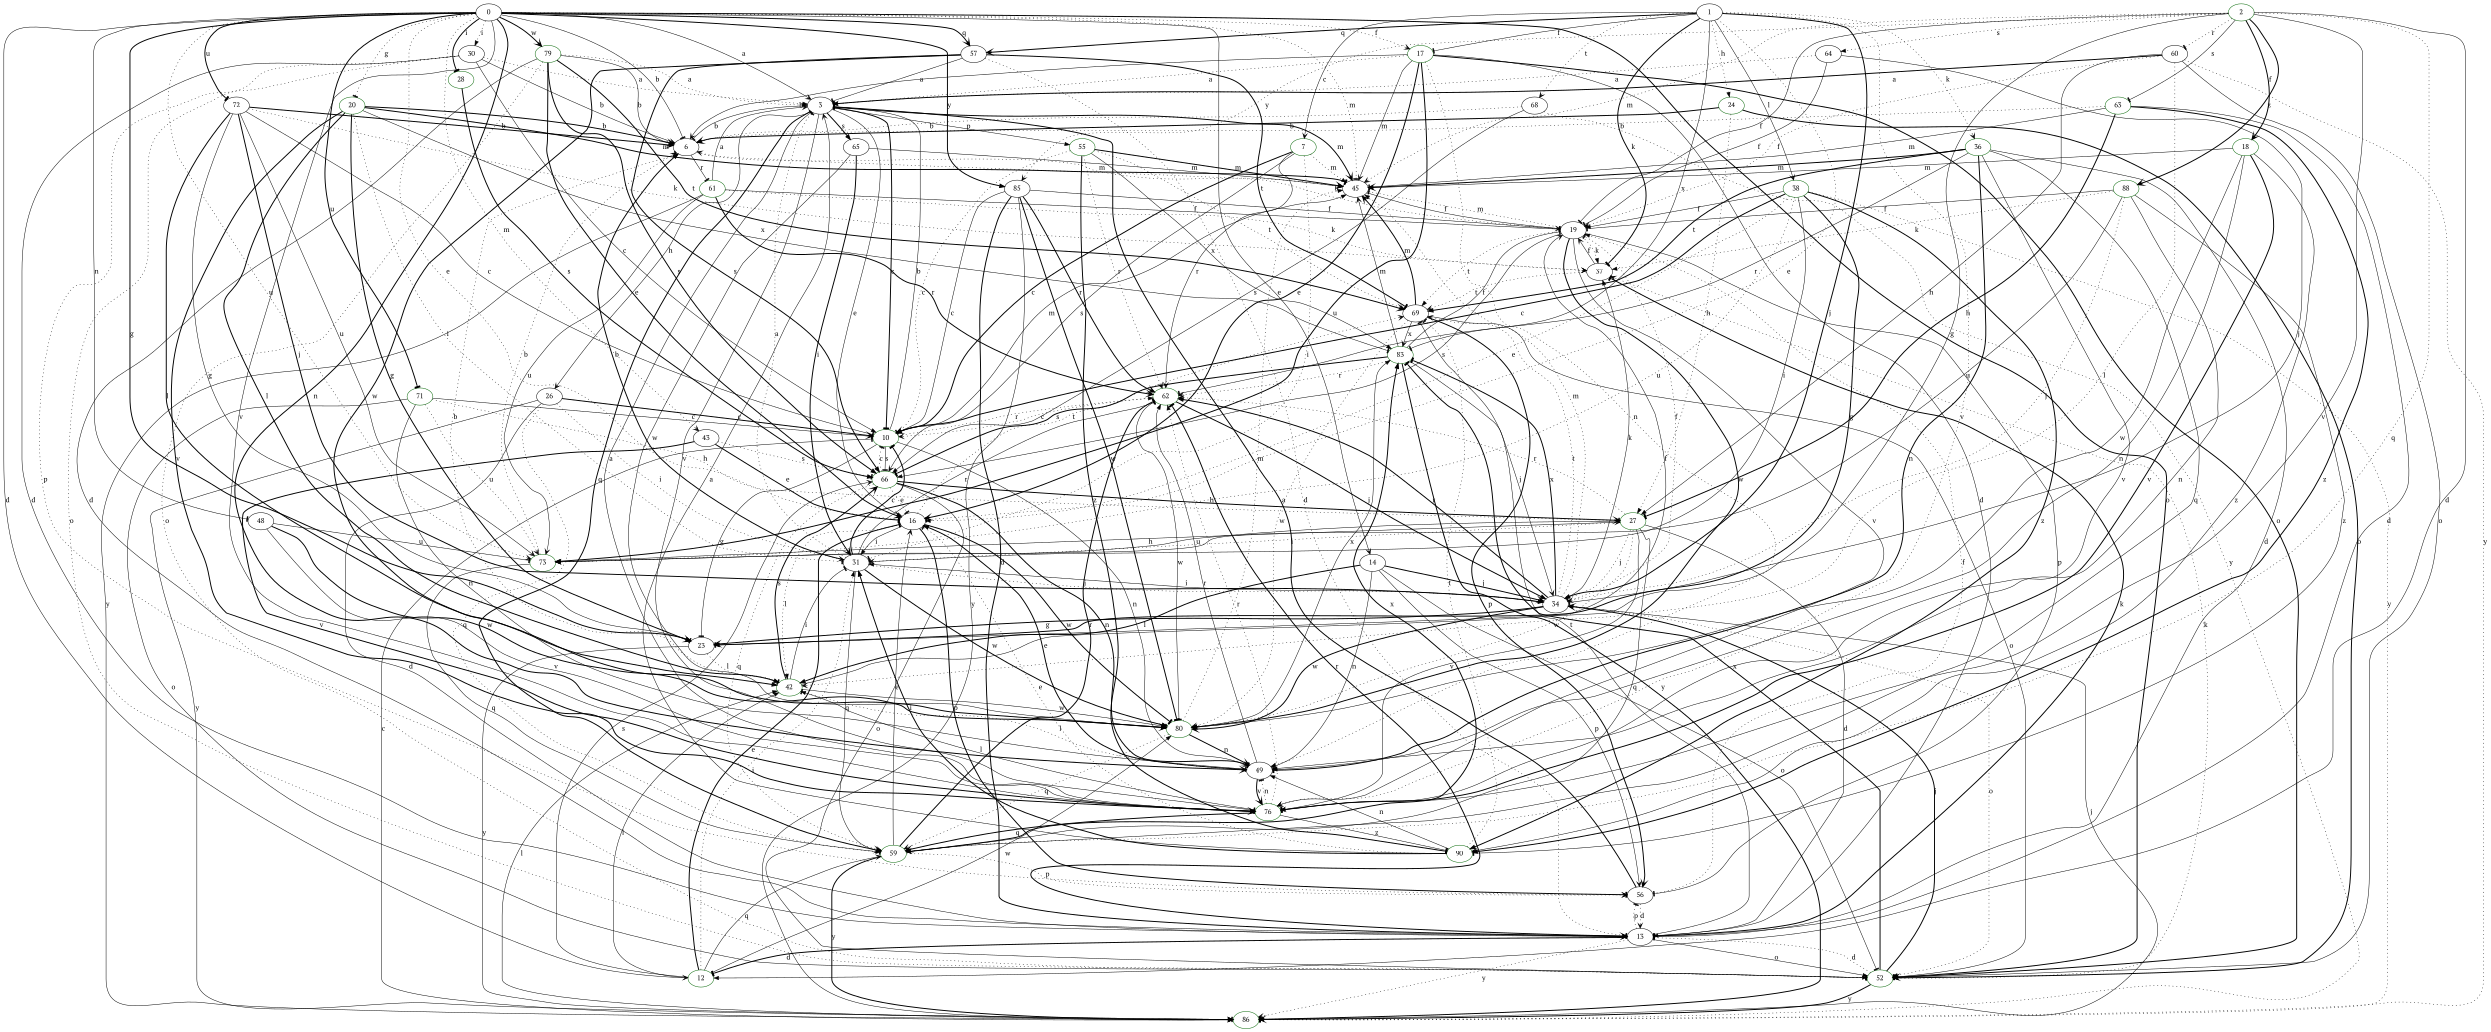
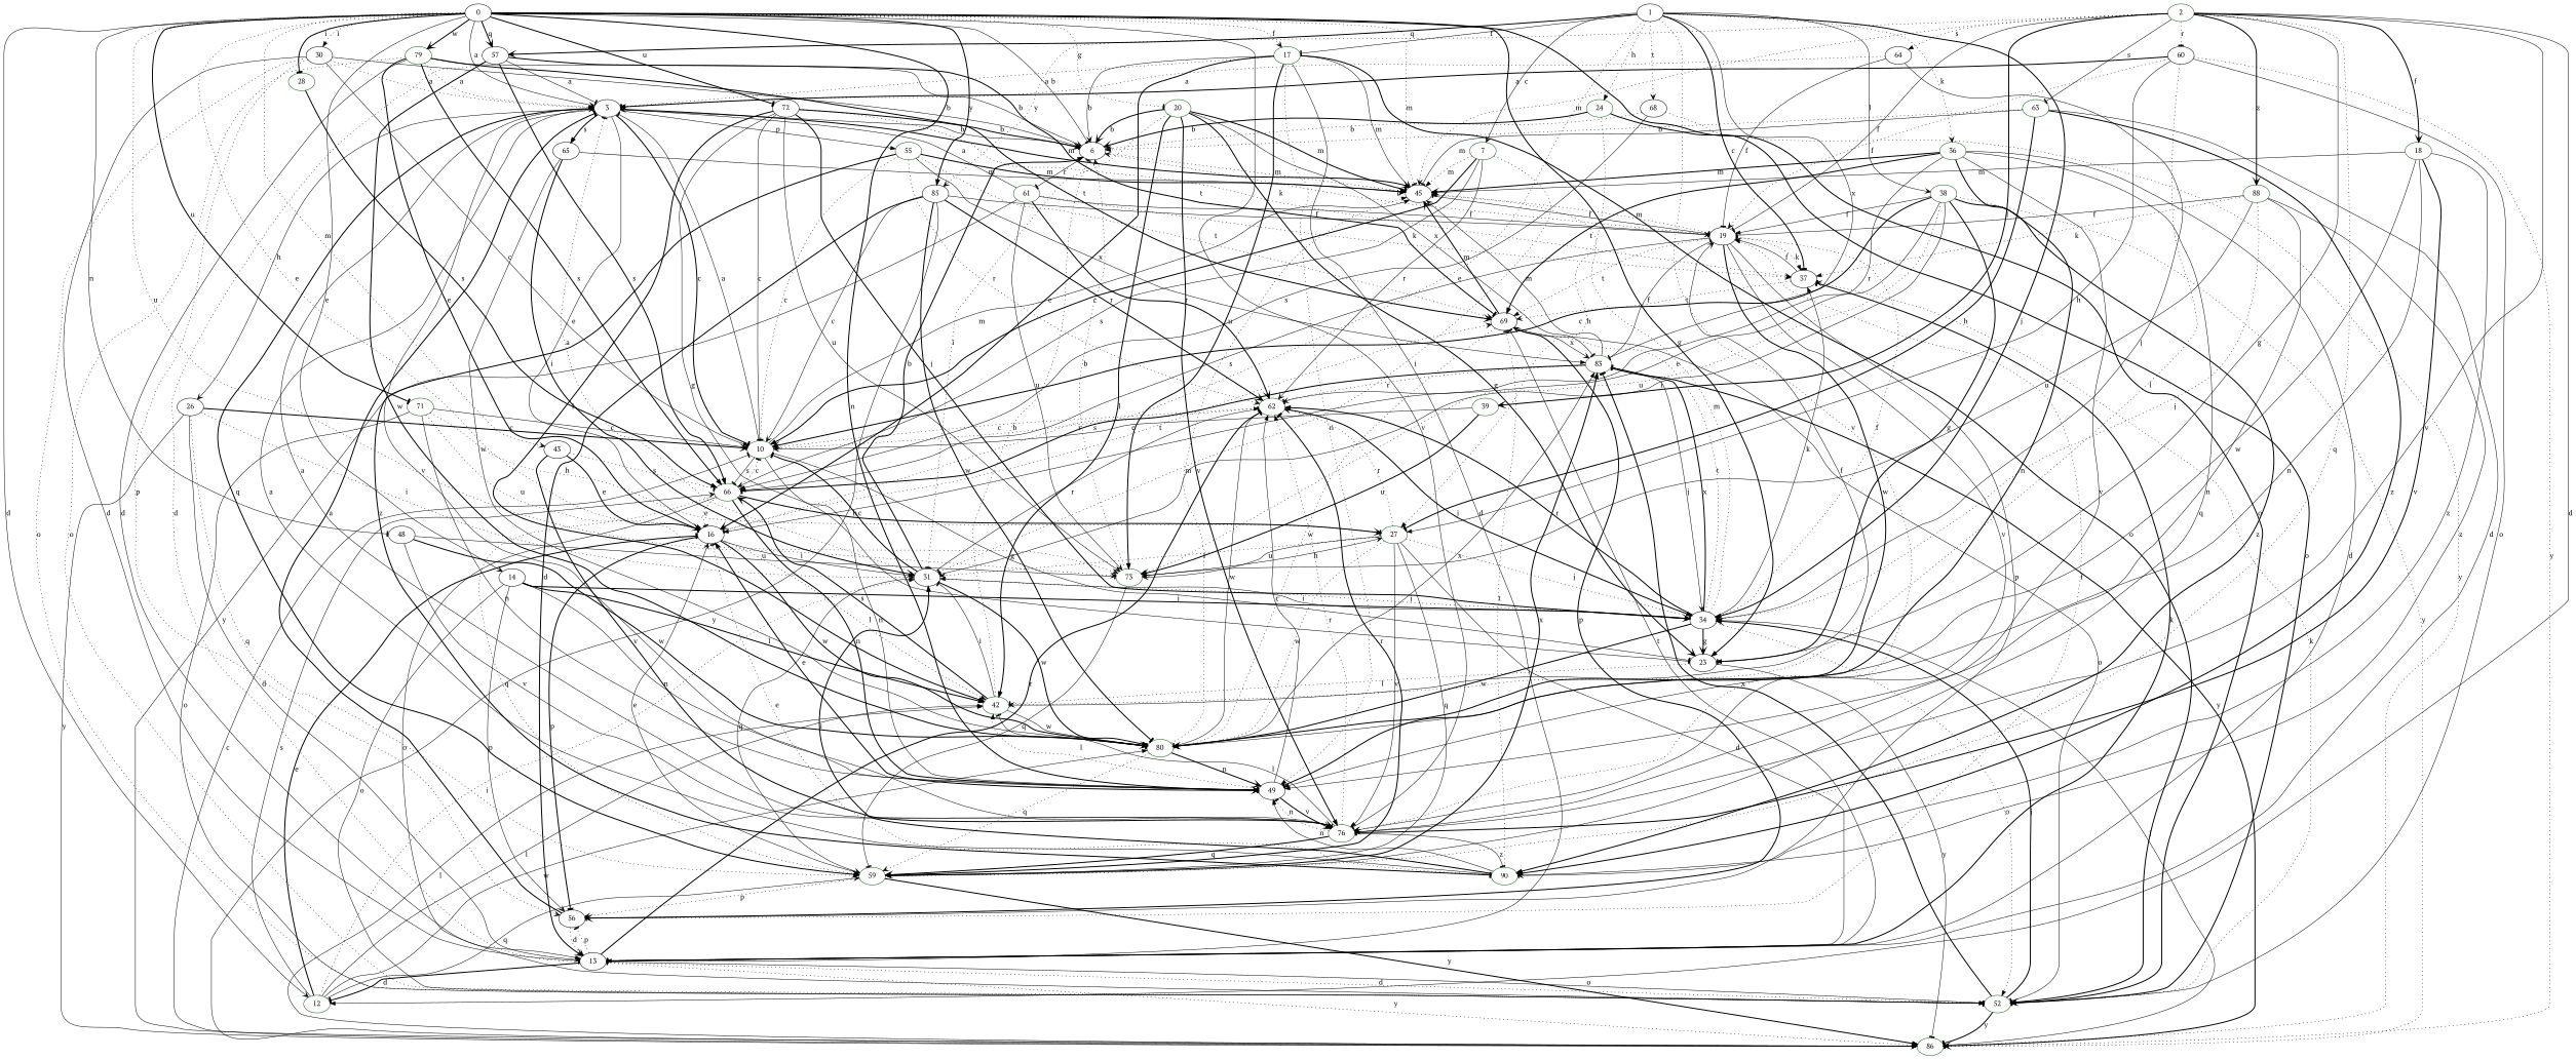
  strict digraph {
    fontname="PT Serif"
    node [color=darkgreen fontname="PT Serif"]
    edge [arrowhead=vee fontname="PT Serif" style=solid]
    0 [color=black]
    3 [color=black]
    6 [color=black]
    12
    14 [color=black]
    16 [color=black]
    17
    20
    23 [color=black]
    28
    30 [color=black]
    43 [color=black]
    45 [color=black]
    48 [color=black]
    49 [color=black]
    52
    57 [color=black]
    71
    72 [color=black]
    73
    76
    79
    85 [color=black]
    59
    10
    26 [color=black]
    55
    65 [color=black]
    61
    31 [color=black]
    66
    42
    80
    34 [color=black]
    56 [color=black]
    69 [color=black]
    13 [color=black]
    83
    86
    19 [color=black]
    62
    37 [color=black]
    27
    90
    1 [color=black]
    7
    24
    36
    38
    68 [color=black]
    2
    18
+   39
    60 [color=black]
    63
    64 [color=black]
    88
    0 -> 3 [label=a]
    0 -> 6 [arrowhead=tee label=b]
    0 -> 12 [label=d]
    0 -> 14 [label=e]
    0 -> 16 [arrowhead=tee label=e style=dotted]
    0 -> 17 [label=f style=dotted]
    0 -> 20 [arrowhead=tee label=g style=dotted]
    0 -> 23 [arrowhead=normal label=g style=bold]
    0 -> 28 [arrowhead=tee label=i style=bold]
    0 -> 30 [arrowhead=normal label=i style=dotted]
    0 -> 43 [label=m style=dotted]
    0 -> 45 [arrowhead=tee label=m style=dotted]
    0 -> 48 [arrowhead=tee label=n]
    0 -> 49 [label=n style=bold]
    0 -> 52 [arrowhead=tee label=o style=bold]
    0 -> 57 [label=q style=bold]
    0 -> 71 [arrowhead=tee label=u style=bold]
    0 -> 72 [arrowhead=tee label=u style=bold]
    0 -> 73 [label=u style=dotted]
    0 -> 76 [arrowhead=tee label=v]
    0 -> 79 [label=w style=bold]
    0 -> 85 [arrowhead=normal label=y style=bold]
    3 -> 6 [arrowhead=tee label=b]
    3 -> 16 [arrowhead=normal label=e]
    3 -> 45 [label=m style=bold]
    3 -> 76 [arrowhead=tee label=v]
    3 -> 59 [label=q style=bold]
    3 -> 10 [arrowhead=tee label=c style=bold]
    3 -> 26 [label=h]
    3 -> 55 [arrowhead=normal label=p]
    3 -> 65 [arrowhead=normal label=s style=bold]
    6 -> 45 [label=m style=dotted]
    6 -> 61 [arrowhead=tee label=r]
    12 -> 16 [arrowhead=tee label=e style=bold]
    12 -> 59 [label=q]
    12 -> 31 [arrowhead=normal label=i style=dotted]
    12 -> 66 [label=s]
    12 -> 42 [arrowhead=normal label=l]
    12 -> 80 [arrowhead=normal label=w]
    14 -> 49 [label=n]
    14 -> 52 [arrowhead=tee label=o]
    14 -> 42 [arrowhead=normal label=l style=bold]
    14 -> 34 [label=j style=bold]
    14 -> 56 [label=p]
    16 -> 31 [arrowhead=normal label=i]
    16 -> 42 [arrowhead=normal label=l style=dotted]
    16 -> 80 [arrowhead=tee label=w style=bold]
    16 -> 56 [arrowhead=tee label=p style=bold]
    16 -> 69 [label=t style=dotted]
    17 -> 3 [arrowhead=normal label=a style=dotted]
    17 -> 6 [label=b]
    17 -> 16 [label=e style=bold]
    17 -> 45 [label=m]
    17 -> 49 [arrowhead=normal label=n style=dotted]
    17 -> 52 [label=o style=bold]
    17 -> 73 [arrowhead=normal label=u style=bold]
    17 -> 13 [arrowhead=tee label=d]
    20 -> 6 [label=b style=bold]
    20 -> 23 [label=g style=bold]
    20 -> 45 [arrowhead=tee label=m style=bold]
    20 -> 76 [arrowhead=normal label=v style=bold]
    20 -> 31 [arrowhead=tee label=i style=dotted]
    20 -> 42 [arrowhead=normal label=l style=bold]
    20 -> 83 [arrowhead=tee label=x]
    23 -> 42 [arrowhead=tee label=l style=dotted]
    23 -> 86 [arrowhead=tee label=y]
    28 -> 66 [arrowhead=normal label=s style=bold]
    30 -> 3 [arrowhead=normal label=a style=dotted]
    30 -> 6 [label=b]
    30 -> 52 [arrowhead=tee label=o style=dotted]
    30 -> 10 [arrowhead=normal label=c]
    30 -> 56 [label=p style=dotted]
    30 -> 13 [arrowhead=tee label=d]
    43 -> 16 [arrowhead=tee label=e style=bold]
    43 -> 76 [label=v style=bold]
    43 -> 66 [arrowhead=tee label=s style=dotted]
    45 -> 19 [arrowhead=tee label=f]
    48 -> 73 [arrowhead=tee label=u]
    48 -> 76 [label=v]
    48 -> 80 [label=w style=bold]
    49 -> 16 [arrowhead=normal label=e style=bold]
    49 -> 76 [label=v style=bold]
    49 -> 42 [arrowhead=normal label=l style=dotted]
    49 -> 62 [arrowhead=normal label=r]
    52 -> 34 [label=j style=bold]
    52 -> 13 [arrowhead=tee label=d style=dotted]
    52 -> 83 [arrowhead=tee label=x style=bold]
    52 -> 86 [arrowhead=tee label=y style=bold]
    52 -> 37 [label=k style=dotted]
    57 -> 3 [arrowhead=tee label=a]
    57 -> 66 [arrowhead=normal label=s style=bold]
    57 -> 80 [arrowhead=normal label=w style=bold]
    57 -> 69 [arrowhead=tee label=t style=bold]
    57 -> 13 [arrowhead=tee label=d style=dotted]
    71 -> 49 [arrowhead=tee label=n]
    71 -> 52 [arrowhead=tee label=o]
    71 -> 73 [label=u style=dotted]
    71 -> 10 [arrowhead=tee label=c]
    71 -> 27 [arrowhead=tee label=h style=dotted]
    72 -> 6 [label=b style=bold]
    72 -> 23 [arrowhead=tee label=g]
    72 -> 73 [label=u]
    72 -> 10 [arrowhead=tee label=c]
    72 -> 42 [arrowhead=normal label=l style=bold]
    72 -> 34 [arrowhead=normal label=j style=bold]
    72 -> 37 [label=k style=dotted]
    73 -> 6 [label=b style=dotted]
    73 -> 59 [arrowhead=tee label=q]
    73 -> 27 [label=h]
    76 -> 3 [arrowhead=tee label=a]
    76 -> 49 [arrowhead=tee label=n style=dotted]
    76 -> 59 [label=q style=bold]
    76 -> 42 [arrowhead=tee label=l]
    76 -> 62 [arrowhead=normal label=r style=dotted]
    76 -> 90 [arrowhead=tee label=z]
    79 -> 3 [arrowhead=normal label=a style=dotted]
    79 -> 6 [label=b]
    79 -> 16 [label=e style=bold]
    79 -> 52 [arrowhead=tee label=o style=dotted]
    79 -> 66 [arrowhead=normal label=s style=bold]
    79 -> 69 [label=t style=bold]
    79 -> 13 [arrowhead=normal label=d]
    85 -> 10 [label=c]
    85 -> 80 [arrowhead=tee label=w style=bold]
    85 -> 13 [label=d style=bold]
    85 -> 86 [label=y]
    85 -> 19 [label=f]
    85 -> 62 [label=r style=bold]
    59 -> 16 [label=e]
    59 -> 56 [label=p style=dotted]
    59 -> 83 [arrowhead=normal label=x style=bold]
    59 -> 86 [arrowhead=normal label=y style=bold]
    59 -> 62 [arrowhead=tee label=r style=bold]
-   10 -> 3 [arrowhead=tee label=b]
+   10 -> 3 [arrowhead=tee label=a]
    10 -> 23 [arrowhead=tee label=g]
    10 -> 45 [arrowhead=normal label=m]
    10 -> 49 [label=n]
    10 -> 66 [arrowhead=tee label=s]
    10 -> 62 [arrowhead=normal label=r style=dotted]
    26 -> 59 [arrowhead=normal label=q style=dotted]
    26 -> 10 [label=c style=bold]
    26 -> 31 [label=i style=dotted]
    26 -> 13 [label=d]
    26 -> 86 [label=y]
    55 -> 45 [label=m style=bold]
    55 -> 10 [arrowhead=tee label=c style=dotted]
    55 -> 69 [label=t style=dotted]
    55 -> 83 [arrowhead=normal label=x]
    55 -> 62 [label=r style=dotted]
    55 -> 90 [arrowhead=tee label=z style=bold]
    65 -> 45 [arrowhead=normal label=m]
    65 -> 31 [label=i style=bold]
    65 -> 80 [arrowhead=normal label=w]
    61 -> 3 [label=a]
    61 -> 73 [label=u]
    61 -> 86 [arrowhead=normal label=y]
    61 -> 19 [arrowhead=tee label=f]
    61 -> 62 [label=r style=bold]
    61 -> 37 [label=k style=dotted]
    31 -> 3 [arrowhead=tee label=a style=dotted]
    31 -> 6 [arrowhead=normal label=b style=bold]
    31 -> 59 [label=q]
    31 -> 10 [arrowhead=tee label=c style=bold]
    31 -> 80 [arrowhead=normal label=w style=bold]
    31 -> 34 [arrowhead=normal label=j style=dotted]
    31 -> 62 [arrowhead=tee label=r]
    66 -> 16 [arrowhead=tee label=e style=dotted]
    66 -> 49 [arrowhead=tee label=n style=bold]
    66 -> 52 [arrowhead=normal label=o]
    66 -> 59 [label=q style=dotted]
    66 -> 10 [arrowhead=tee label=c style=dotted]
    66 -> 27 [label=h style=bold]
    42 -> 6 [arrowhead=tee label=b style=dotted]
    42 -> 31 [arrowhead=tee label=i]
    42 -> 66 [label=s style=bold]
    42 -> 80 [arrowhead=tee label=w]
    42 -> 19 [label=f]
    80 -> 45 [arrowhead=normal label=m style=dotted]
    80 -> 49 [label=n style=bold]
    80 -> 59 [label=q style=dotted]
    80 -> 83 [arrowhead=normal label=x]
    34 -> 23 [label=g style=bold]
    34 -> 45 [arrowhead=normal label=m style=dotted]
    34 -> 52 [arrowhead=normal label=o style=dotted]
    34 -> 31 [arrowhead=normal label=i]
    34 -> 80 [label=w style=bold]
    34 -> 69 [label=t style=dotted]
    34 -> 83 [arrowhead=tee label=x style=bold]
    34 -> 19 [arrowhead=tee label=f style=dotted]
    34 -> 62 [arrowhead=normal label=r style=bold]
    34 -> 37 [arrowhead=normal label=k]
    56 -> 3 [arrowhead=tee label=a style=bold]
    56 -> 13 [label=d style=dotted]
    56 -> 19 [arrowhead=normal label=f style=dotted]
    69 -> 45 [label=m style=bold]
    69 -> 52 [arrowhead=tee label=o]
    69 -> 80 [label=w style=dotted]
    69 -> 56 [label=p style=bold]
    69 -> 83 [label=x]
    13 -> 12 [arrowhead=tee label=d style=bold]
    13 -> 52 [arrowhead=normal label=o]
    13 -> 56 [arrowhead=tee label=p style=dotted]
    13 -> 69 [arrowhead=tee label=t]
    13 -> 86 [label=y style=dotted]
    13 -> 62 [arrowhead=tee label=r style=bold]
    13 -> 37 [arrowhead=tee label=k style=bold]
    83 -> 45 [label=m]
    83 -> 66 [arrowhead=tee label=s style=bold]
    83 -> 34 [label=j]
    83 -> 86 [label=y style=bold]
    83 -> 19 [arrowhead=tee label=f]
    83 -> 62 [label=r style=dotted]
    86 -> 10 [arrowhead=tee label=c]
    86 -> 42 [arrowhead=normal label=l]
    86 -> 34 [arrowhead=normal label=j]
    19 -> 6 [label=b style=dotted]
    19 -> 45 [arrowhead=tee label=m style=dotted]
    19 -> 76 [label=v]
    19 -> 66 [arrowhead=normal label=s]
    19 -> 80 [arrowhead=normal label=w style=bold]
    19 -> 56 [arrowhead=tee label=p]
    19 -> 69 [arrowhead=normal label=t style=dotted]
    19 -> 37 [arrowhead=normal label=k style=dotted]
    62 -> 10 [label=c style=dotted]
    62 -> 80 [arrowhead=tee label=w]
    62 -> 34 [arrowhead=normal label=j style=bold]
    37 -> 69 [label=t style=dotted]
    37 -> 19 [label=f]
    27 -> 73 [label=u]
    27 -> 76 [arrowhead=normal label=v]
    27 -> 59 [label=q]
    27 -> 31 [label=i style=dotted]
    27 -> 80 [label=w style=dotted]
    27 -> 34 [arrowhead=tee label=j style=dotted]
    27 -> 13 [arrowhead=normal label=d]
    27 -> 62 [label=r style=dotted]
    90 -> 3 [label=a]
    90 -> 16 [arrowhead=tee label=e style=dotted]
    90 -> 49 [arrowhead=normal label=n]
    90 -> 31 [arrowhead=normal label=i style=bold]
    90 -> 69 [arrowhead=tee label=t style=dotted]
    1 -> 16 [arrowhead=tee label=e style=dotted]
    1 -> 17 [arrowhead=tee label=f]
    1 -> 57 [label=q style=bold]
    1 -> 76 [label=v style=dotted]
    1 -> 34 [arrowhead=normal label=j style=bold]
    1 -> 83 [arrowhead=tee label=x]
-   1 -> 37 [arrowhead=tee label=k style=bold]
+   1 -> 37 [arrowhead=tee label=c style=bold]
    1 -> 7 [label=c]
    1 -> 24 [arrowhead=normal label=h style=dotted]
    1 -> 36 [label=k style=dotted]
    1 -> 38 [label=l]
    1 -> 68 [label=t style=dotted]
    7 -> 45 [arrowhead=normal label=m style=dotted]
    7 -> 10 [arrowhead=normal label=c style=bold]
    7 -> 31 [arrowhead=tee label=i style=dotted]
    7 -> 66 [label=s]
    7 -> 62 [label=r]
    24 -> 6 [label=b style=bold]
    24 -> 52 [arrowhead=normal label=o style=bold]
    24 -> 27 [arrowhead=normal label=h style=dotted]
    36 -> 45 [label=m style=bold]
    36 -> 49 [arrowhead=tee label=n style=bold]
    36 -> 76 [arrowhead=tee label=v]
    36 -> 59 [label=q]
    36 -> 69 [arrowhead=normal label=t style=bold]
    36 -> 13 [arrowhead=tee label=d]
    36 -> 62 [arrowhead=tee label=r]
-   38 -> 16 [arrowhead=normal label=e style=dotted]
+   38 -> 16 [arrowhead=normal label=e]
    38 -> 23 [arrowhead=normal label=g style=bold]
    38 -> 73 [arrowhead=normal label=u style=dotted]
    38 -> 10 [label=c style=bold]
    38 -> 31 [arrowhead=tee label=i]
    38 -> 86 [arrowhead=tee label=y style=dotted]
    38 -> 19 [arrowhead=normal label=f]
    38 -> 90 [arrowhead=normal label=z style=bold]
    68 -> 6 [label=b style=dotted]
    68 -> 66 [arrowhead=normal label=s]
    68 -> 86 [arrowhead=tee label=y style=dotted]
    2 -> 12 [arrowhead=normal label=d]
    2 -> 23 [arrowhead=tee label=g]
    2 -> 45 [label=m style=dotted]
    2 -> 76 [label=v]
    2 -> 85 [label=y style=dotted]
    2 -> 59 [arrowhead=normal label=q style=dotted]
    2 -> 19 [arrowhead=tee label=f]
    2 -> 18 [label=f style=bold]
+   2 -> 39 [label=l style=bold]
    2 -> 60 [arrowhead=tee label=r style=dotted]
    2 -> 63 [arrowhead=tee label=s]
    2 -> 64 [arrowhead=normal label=s style=dotted]
    2 -> 88 [label=z style=bold]
    18 -> 45 [arrowhead=normal label=m]
    18 -> 49 [arrowhead=normal label=n]
    18 -> 76 [arrowhead=tee label=v style=bold]
    18 -> 80 [arrowhead=normal label=w]
    18 -> 90 [label=z]
+   39 -> 73 [label=u style=bold]
+   39 -> 10 [label=c]
    60 -> 3 [arrowhead=tee label=a style=bold]
    60 -> 52 [label=o]
    60 -> 42 [label=l style=dotted]
    60 -> 86 [arrowhead=normal label=y style=dotted]
    60 -> 19 [label=f style=dotted]
    60 -> 27 [arrowhead=normal label=h]
    63 -> 6 [arrowhead=normal label=b style=dotted]
    63 -> 45 [arrowhead=tee label=m]
    63 -> 13 [arrowhead=tee label=d]
    63 -> 27 [arrowhead=tee label=h style=bold]
    63 -> 90 [arrowhead=normal label=z style=bold]
    64 -> 3 [label=a style=dotted]
    64 -> 34 [arrowhead=tee label=j]
    64 -> 19 [arrowhead=tee label=f]
    88 -> 49 [arrowhead=normal label=n]
    88 -> 73 [label=u]
    88 -> 34 [label=j style=dotted]
    88 -> 19 [arrowhead=tee label=f]
    88 -> 37 [arrowhead=normal label=k style=dotted]
    88 -> 90 [arrowhead=tee label=z]
  }
